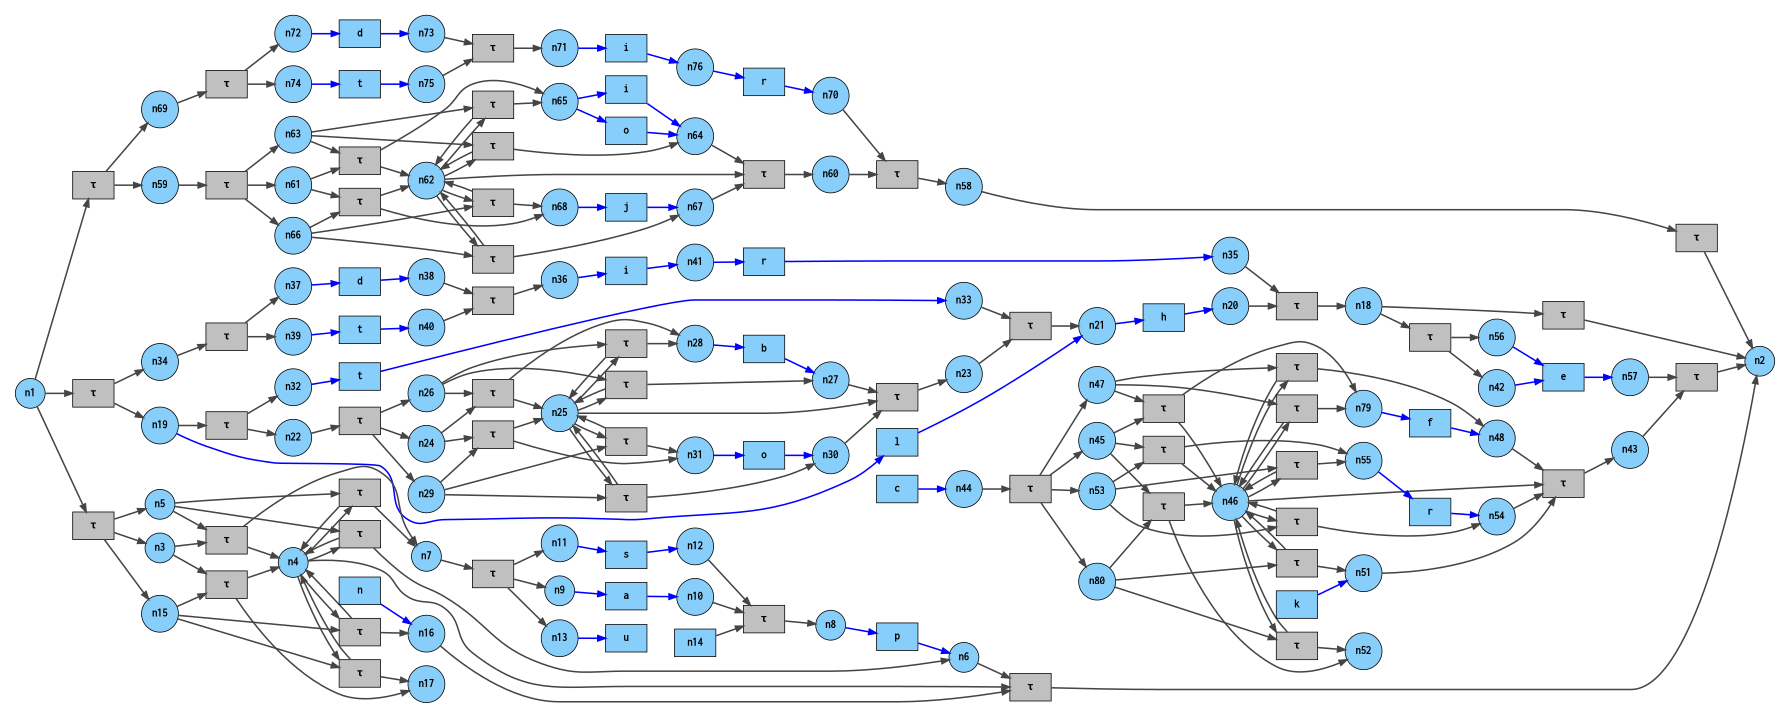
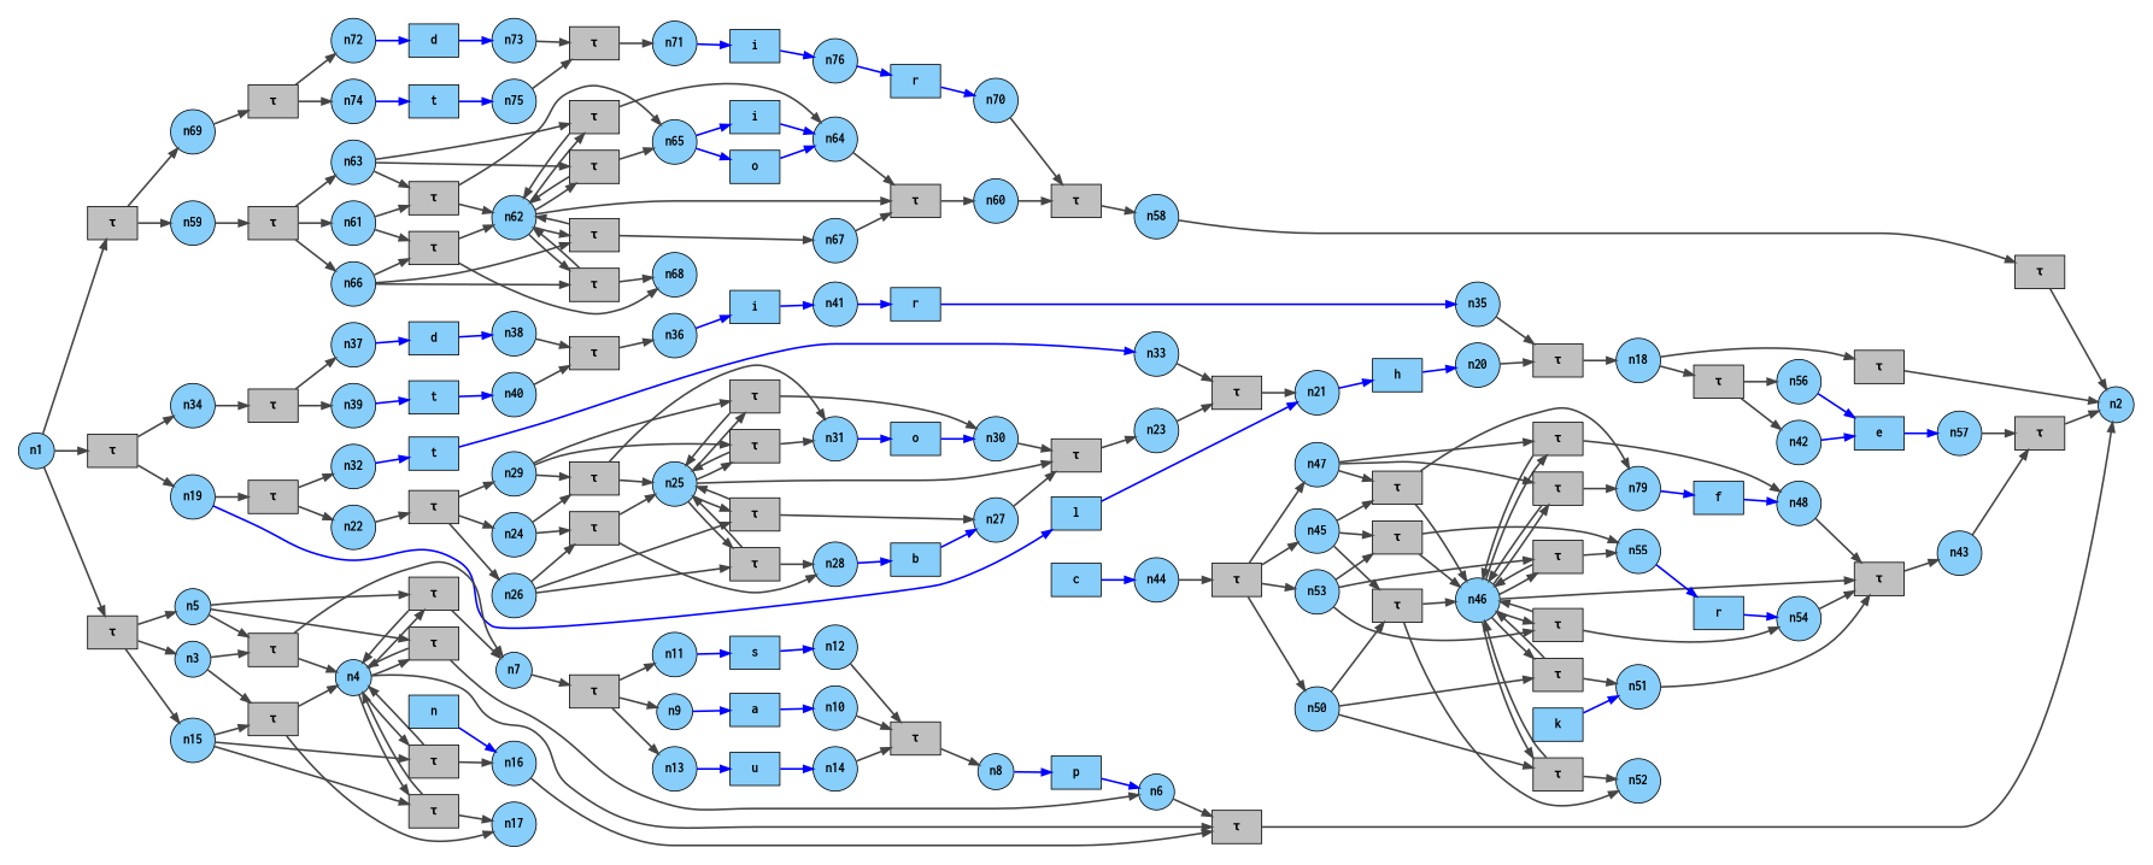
  digraph {
    rankdir=LR
    node [fillcolor=lightskyblue fontname="Courier-Bold" shape=box style="filled,solid"]
    edge [color=grey27 fontcolor=black penwidth=2]
    n1 [label=n1 shape=circle]
    n2 [label=n2 shape=circle]
    n3 [label=n3 shape=circle]
    n4 [label=n4 shape=circle]
    n5 [label=n5 shape=circle]
    n6 [label=n6 shape=circle]
    n7 [label=n7 shape=circle]
    n8 [label=n8 shape=circle]
    n9 [label=n9 shape=circle]
    n10 [label=n10 shape=circle]
    n11 [label=n11 shape=circle]
    n12 [label=n12 shape=circle]
    n13 [label=n13 shape=circle]
-   n14 [label=n14]
+   n14 [label=n14 shape=circle]
    n15 [label=n15 shape=circle]
    n16 [label=n16 shape=circle]
    n17 [label=n17 shape=circle]
    n18 [label=n18 shape=circle]
    n19 [label=n19 shape=circle]
    n20 [label=n20 shape=circle]
    n21 [label=n21 shape=circle]
    n22 [label=n22 shape=circle]
    n23 [label=n23 shape=circle]
    n24 [label=n24 shape=circle]
    n25 [label=n25 shape=circle]
    n26 [label=n26 shape=circle]
    n27 [label=n27 shape=circle]
    n28 [label=n28 shape=circle]
    n29 [label=n29 shape=circle]
    n30 [label=n30 shape=circle]
    n31 [label=n31 shape=circle]
    n32 [label=n32 shape=circle]
    n33 [label=n33 shape=circle]
    n34 [label=n34 shape=circle]
    n35 [label=n35 shape=circle]
    n36 [label=n36 shape=circle]
    n37 [label=n37 shape=circle]
    n38 [label=n38 shape=circle]
    n39 [label=n39 shape=circle]
    n40 [label=n40 shape=circle]
    n41 [label=n41 shape=circle]
    n42 [label=n42 shape=circle]
    n43 [label=n43 shape=circle]
    n44 [label=n44 shape=circle]
    n45 [label=n45 shape=circle]
    n46 [label=n46 shape=circle]
    n47 [label=n47 shape=circle]
    n48 [label=n48 shape=circle]
    n49 [label=n79 shape=circle]
-   n50 [label=n80 shape=circle]
+   n50 [label=n50 shape=circle]
    n51 [label=n51 shape=circle]
    n52 [label=n52 shape=circle]
    n53 [label=n53 shape=circle]
    n54 [label=n54 shape=circle]
    n55 [label=n55 shape=circle]
    n56 [label=n56 shape=circle]
    n57 [label=n57 shape=circle]
    n58 [label=n58 shape=circle]
    n59 [label=n59 shape=circle]
    n60 [label=n60 shape=circle]
    n61 [label=n61 shape=circle]
    n62 [label=n62 shape=circle]
    n63 [label=n63 shape=circle]
    n64 [label=n64 shape=circle]
    n65 [label=n65 shape=circle]
    n66 [label=n66 shape=circle]
    n67 [label=n67 shape=circle]
    n68 [label=n68 shape=circle]
    n69 [label=n69 shape=circle]
    n70 [label=n70 shape=circle]
    n71 [label=n71 shape=circle]
    n72 [label=n72 shape=circle]
    n73 [label=n73 shape=circle]
    n74 [label=n74 shape=circle]
    n75 [label=n75 shape=circle]
    n76 [label=n76 shape=circle]
    n77 [fillcolor=grey label="τ"]
    n78 [fillcolor=grey label="τ"]
    n79 [fillcolor=grey label="τ"]
    n80 [fillcolor=grey label="τ"]
    n81 [fillcolor=grey label="τ"]
    n82 [fillcolor=grey label="τ"]
    n83 [fillcolor=grey label="τ"]
    n84 [label=a]
    n85 [label=s]
    n86 [label=u]
    n87 [label=p]
    n88 [fillcolor=grey label="τ"]
    n89 [fillcolor=grey label="τ"]
    n90 [fillcolor=grey label="τ"]
    n91 [label=n]
    n92 [fillcolor=grey label="τ"]
    n93 [fillcolor=grey label="τ"]
    n94 [fillcolor=grey label="τ"]
    n95 [fillcolor=grey label="τ"]
    n96 [fillcolor=grey label="τ"]
    n97 [fillcolor=grey label="τ"]
    n98 [fillcolor=grey label="τ"]
    n99 [fillcolor=grey label="τ"]
    n100 [fillcolor=grey label="τ"]
    n101 [label=b]
    n102 [fillcolor=grey label="τ"]
    n103 [fillcolor=grey label="τ"]
    n104 [fillcolor=grey label="τ"]
    n105 [label=o]
    n106 [label=t]
    n107 [label=l]
    n108 [label=h]
    n109 [fillcolor=grey label="τ"]
    n110 [fillcolor=grey label="τ"]
    n111 [label=d]
    n112 [label=t]
    n113 [label=i]
    n114 [label=r]
    n115 [fillcolor=grey label="τ"]
    n116 [fillcolor=grey label="τ"]
    n117 [label=c]
    n118 [fillcolor=grey label="τ"]
    n119 [fillcolor=grey label="τ"]
    n120 [fillcolor=grey label="τ"]
    n121 [fillcolor=grey label="τ"]
    n122 [fillcolor=grey label="τ"]
    n123 [label=f]
    n124 [fillcolor=grey label="τ"]
    n125 [fillcolor=grey label="τ"]
    n126 [fillcolor=grey label="τ"]
    n127 [label=k]
    n128 [fillcolor=grey label="τ"]
    n129 [fillcolor=grey label="τ"]
    n130 [fillcolor=grey label="τ"]
    n131 [label=r]
    n132 [label=e]
    n133 [fillcolor=grey label="τ"]
    n134 [fillcolor=grey label="τ"]
    n135 [fillcolor=grey label="τ"]
    n136 [fillcolor=grey label="τ"]
    n137 [fillcolor=grey label="τ"]
    n138 [fillcolor=grey label="τ"]
    n139 [fillcolor=grey label="τ"]
    n140 [fillcolor=grey label="τ"]
    n141 [label=i]
    n142 [label=o]
    n143 [fillcolor=grey label="τ"]
    n144 [fillcolor=grey label="τ"]
    n145 [fillcolor=grey label="τ"]
-   n146 [label=j]
    n147 [fillcolor=grey label="τ"]
    n148 [fillcolor=grey label="τ"]
    n149 [label=d]
    n150 [label=t]
    n151 [label=i]
    n152 [label=r]
    n153 [fillcolor=grey label="τ"]
    subgraph cluster_1 {
      style=invisible
      n1
      n2
      n3
      n4
      n5
      n6
      n7
      n8
      n9
      n10
      n11
      n12
      n13
      n14
      n15
      n16
      n17
      n18
      n19
      n20
      n21
      n22
      n23
      n24
      n25
      n26
      n27
      n28
      n29
      n30
      n31
      n32
      n33
      n34
      n35
      n36
      n37
      n38
      n39
      n40
      n41
      n42
      n43
      n44
      n45
      n46
      n47
      n48
      n49
      n50
      n51
      n52
      n53
      n54
      n55
      n56
      n57
      n58
      n59
      n60
      n61
      n62
      n63
      n64
      n65
      n66
      n67
      n68
      n69
      n70
      n71
      n72
      n73
      n74
      n75
      n76
      n77
      n78
      n79
      n80
      n81
      n82
      n83
      n84
      n85
      n86
      n87
      n88
      n89
      n90
      n91
      n92
      n93
      n94
      n95
      n96
      n97
      n98
      n99
      n100
      n101
      n102
      n103
      n104
      n105
      n106
      n107
      n108
      n109
      n110
      n111
      n112
      n113
      n114
      n115
      n116
      n117
      n118
      n119
      n120
      n121
      n122
      n123
      n124
      n125
      n126
      n127
      n128
      n129
      n130
      n131
      n132
      n133
      n134
      n135
      n136
      n137
      n138
      n139
      n140
      n141
      n142
      n143
      n144
      n145
-     n146
      n147
      n148
      n149
      n150
      n151
      n152
      n153
    }
    subgraph cluster_2 {
      style=invisible
    }
    n1 -> n77
    n1 -> n92
    n1 -> n134
    n3 -> n80
    n3 -> n89
    n4 -> n78
    n4 -> n79
    n4 -> n81
    n4 -> n88
    n4 -> n90
    n5 -> n79
    n5 -> n80
    n5 -> n81
    n6 -> n78
    n7 -> n82
    n8 -> n87 [color=blue]
    n9 -> n84 [color=blue]
    n10 -> n83
    n11 -> n85 [color=blue]
    n12 -> n83
    n13 -> n86 [color=blue]
    n14 -> n83
    n15 -> n88
    n15 -> n89
    n15 -> n90
    n16 -> n78
    n18 -> n115
    n18 -> n133
    n19 -> n94
    n19 -> n107 [color=blue]
    n20 -> n93
    n21 -> n108 [color=blue]
    n22 -> n96
    n23 -> n95
    n24 -> n99
    n24 -> n103
    n25 -> n97
    n25 -> n98
    n25 -> n100
    n25 -> n102
    n25 -> n104
    n26 -> n98
    n26 -> n99
    n26 -> n100
    n27 -> n97
    n28 -> n101 [color=blue]
    n29 -> n102
    n29 -> n103
    n29 -> n104
    n30 -> n97
    n31 -> n105 [color=blue]
    n32 -> n106 [color=blue]
    n33 -> n95
    n34 -> n109
    n35 -> n93
    n36 -> n113 [color=blue]
    n37 -> n111 [color=blue]
    n38 -> n110
    n39 -> n112 [color=blue]
    n40 -> n110
    n41 -> n114 [color=blue]
    n42 -> n132 [color=blue]
    n43 -> n116
    n44 -> n118
    n45 -> n121
    n45 -> n125
    n45 -> n129
    n46 -> n119
    n46 -> n120
    n46 -> n122
    n46 -> n124
    n46 -> n126
    n46 -> n128
    n46 -> n130
    n47 -> n120
    n47 -> n121
    n47 -> n122
    n48 -> n119
    n49 -> n123 [color=blue]
    n50 -> n124
    n50 -> n125
    n50 -> n126
    n51 -> n119
    n53 -> n128
    n53 -> n129
    n53 -> n130
    n54 -> n119
    n55 -> n131 [color=blue]
    n56 -> n132 [color=blue]
    n57 -> n116
    n58 -> n153
    n59 -> n136
    n60 -> n135
    n61 -> n139
    n61 -> n144
    n62 -> n137
    n62 -> n138
    n62 -> n140
    n62 -> n143
    n62 -> n145
    n63 -> n138
    n63 -> n139
    n63 -> n140
    n64 -> n137
    n65 -> n141 [color=blue]
    n65 -> n142 [color=blue]
    n66 -> n143
    n66 -> n144
    n66 -> n145
    n67 -> n137
-   n68 -> n146 [color=blue]
    n69 -> n147
    n70 -> n135
    n71 -> n151 [color=blue]
    n72 -> n149 [color=blue]
    n73 -> n148
    n74 -> n150 [color=blue]
    n75 -> n148
    n76 -> n152 [color=blue]
    n77 -> n3
    n77 -> n5
    n77 -> n15
    n78 -> n2
    n79 -> n4
    n79 -> n6
    n80 -> n4
    n80 -> n7
    n81 -> n4
    n81 -> n7
    n82 -> n9
    n82 -> n11
    n82 -> n13
    n83 -> n8
    n84 -> n10 [color=blue]
    n85 -> n12 [color=blue]
+   n86 -> n14 [color=blue]
    n87 -> n6 [color=blue]
    n88 -> n4
    n88 -> n16
    n89 -> n4
    n89 -> n17
    n90 -> n4
    n90 -> n17
    n91 -> n16 [color=blue]
    n92 -> n19
    n92 -> n34
    n93 -> n18
    n94 -> n22
    n94 -> n32
    n95 -> n21
    n96 -> n24
    n96 -> n26
    n96 -> n29
    n97 -> n23
    n98 -> n25
    n98 -> n27
    n99 -> n25
    n99 -> n28
    n100 -> n25
    n100 -> n28
    n101 -> n27 [color=blue]
    n102 -> n25
    n102 -> n30
    n103 -> n25
    n103 -> n31
    n104 -> n25
    n104 -> n31
    n105 -> n30 [color=blue]
    n106 -> n33 [color=blue]
    n107 -> n21 [color=blue]
    n108 -> n20 [color=blue]
    n109 -> n37
    n109 -> n39
    n110 -> n36
    n111 -> n38 [color=blue]
    n112 -> n40 [color=blue]
    n113 -> n41 [color=blue]
    n114 -> n35 [color=blue]
    n115 -> n42
    n115 -> n56
    n116 -> n2
    n117 -> n44 [color=blue]
    n118 -> n45
    n118 -> n47
    n118 -> n50
    n118 -> n53
    n119 -> n43
    n120 -> n46
    n120 -> n48
    n121 -> n46
    n121 -> n49
    n122 -> n46
    n122 -> n49
    n123 -> n48 [color=blue]
    n124 -> n46
    n124 -> n51
    n125 -> n46
    n125 -> n52
    n126 -> n46
    n126 -> n52
    n127 -> n51 [color=blue]
    n128 -> n46
    n128 -> n54
    n129 -> n46
    n129 -> n55
    n130 -> n46
    n130 -> n55
    n131 -> n54 [color=blue]
    n132 -> n57 [color=blue]
    n133 -> n2
    n134 -> n59
    n134 -> n69
    n135 -> n58
    n136 -> n61
    n136 -> n63
    n136 -> n66
    n137 -> n60
    n138 -> n62
    n138 -> n64
    n139 -> n62
    n139 -> n65
    n140 -> n62
    n140 -> n65
    n141 -> n64 [color=blue]
    n142 -> n64 [color=blue]
    n143 -> n62
    n143 -> n67
    n144 -> n62
    n144 -> n68
    n145 -> n62
    n145 -> n68
-   n146 -> n67 [color=blue]
    n147 -> n72
    n147 -> n74
    n148 -> n71
    n149 -> n73 [color=blue]
    n150 -> n75 [color=blue]
    n151 -> n76 [color=blue]
    n152 -> n70 [color=blue]
    n153 -> n2
  }
